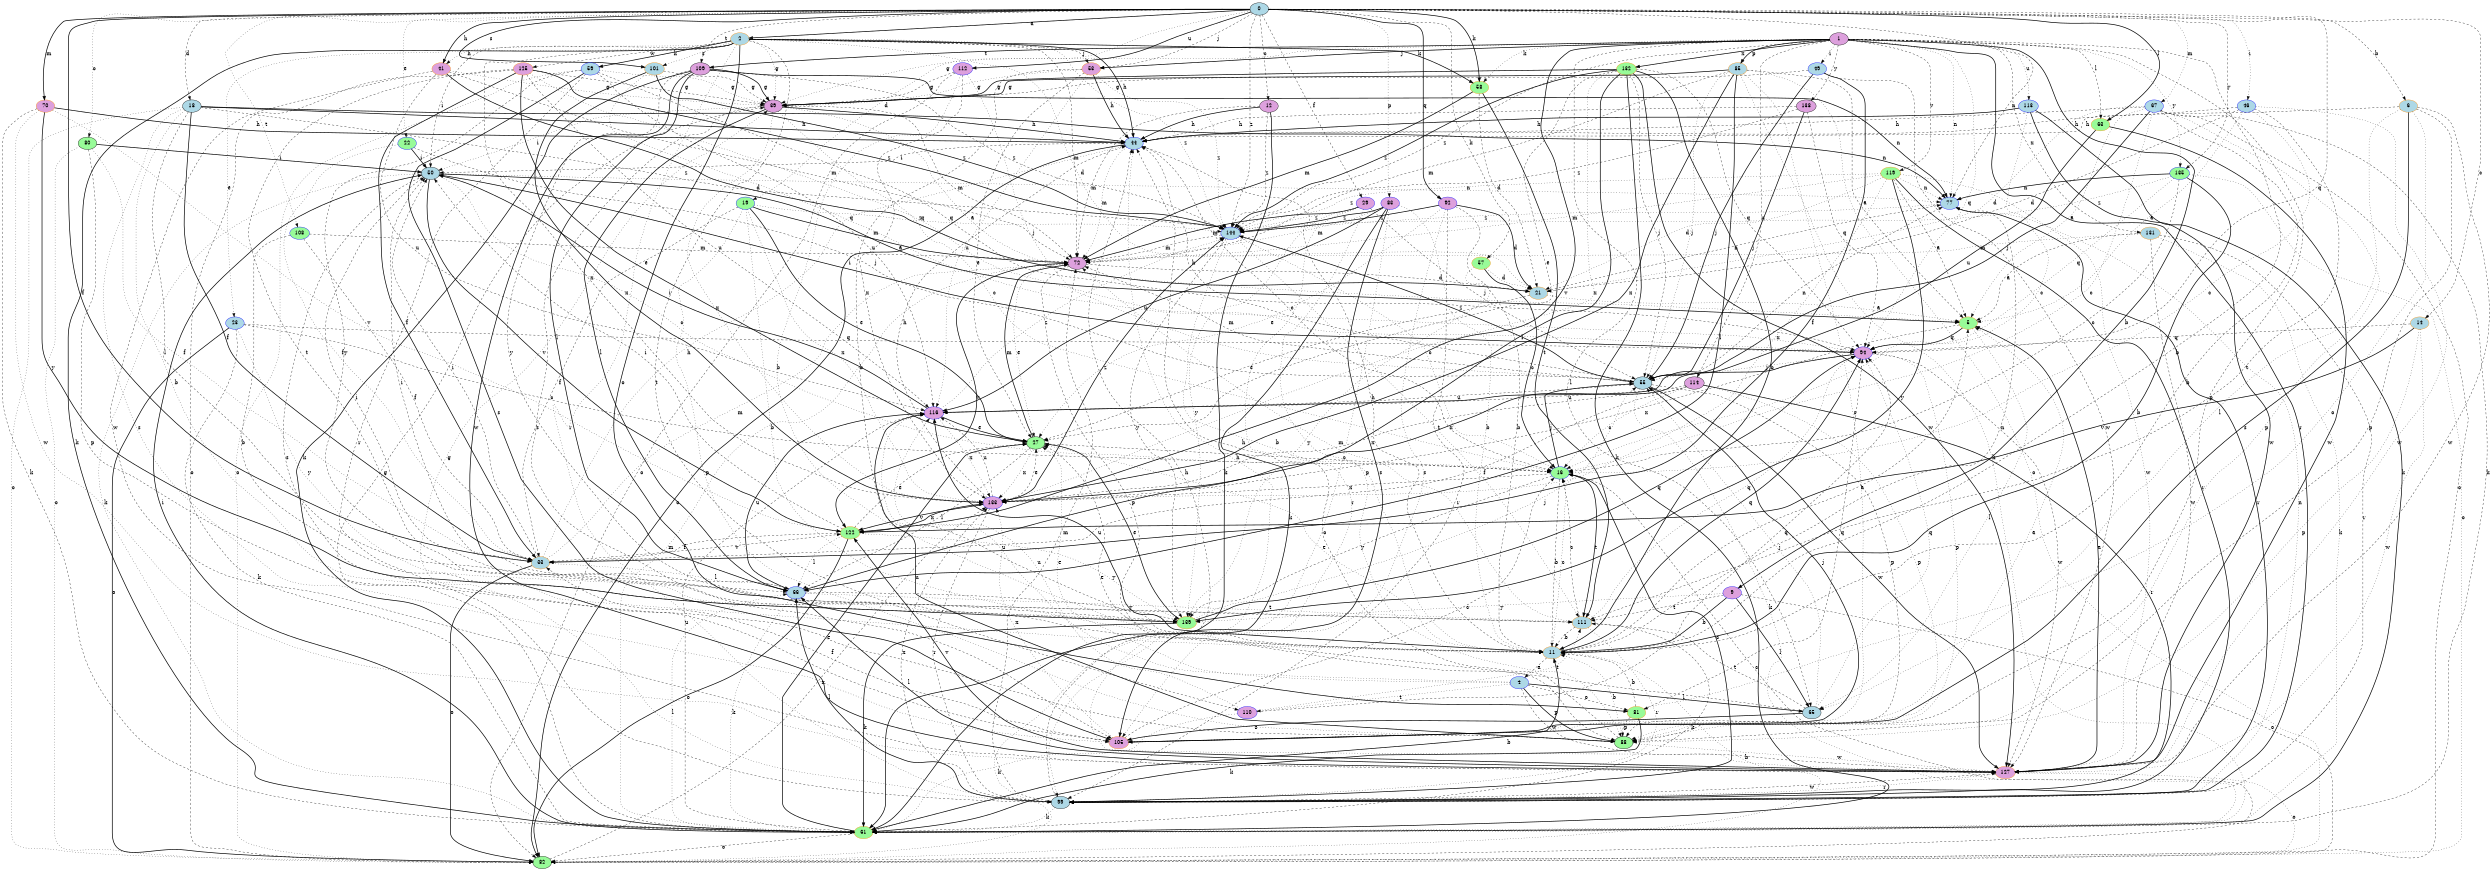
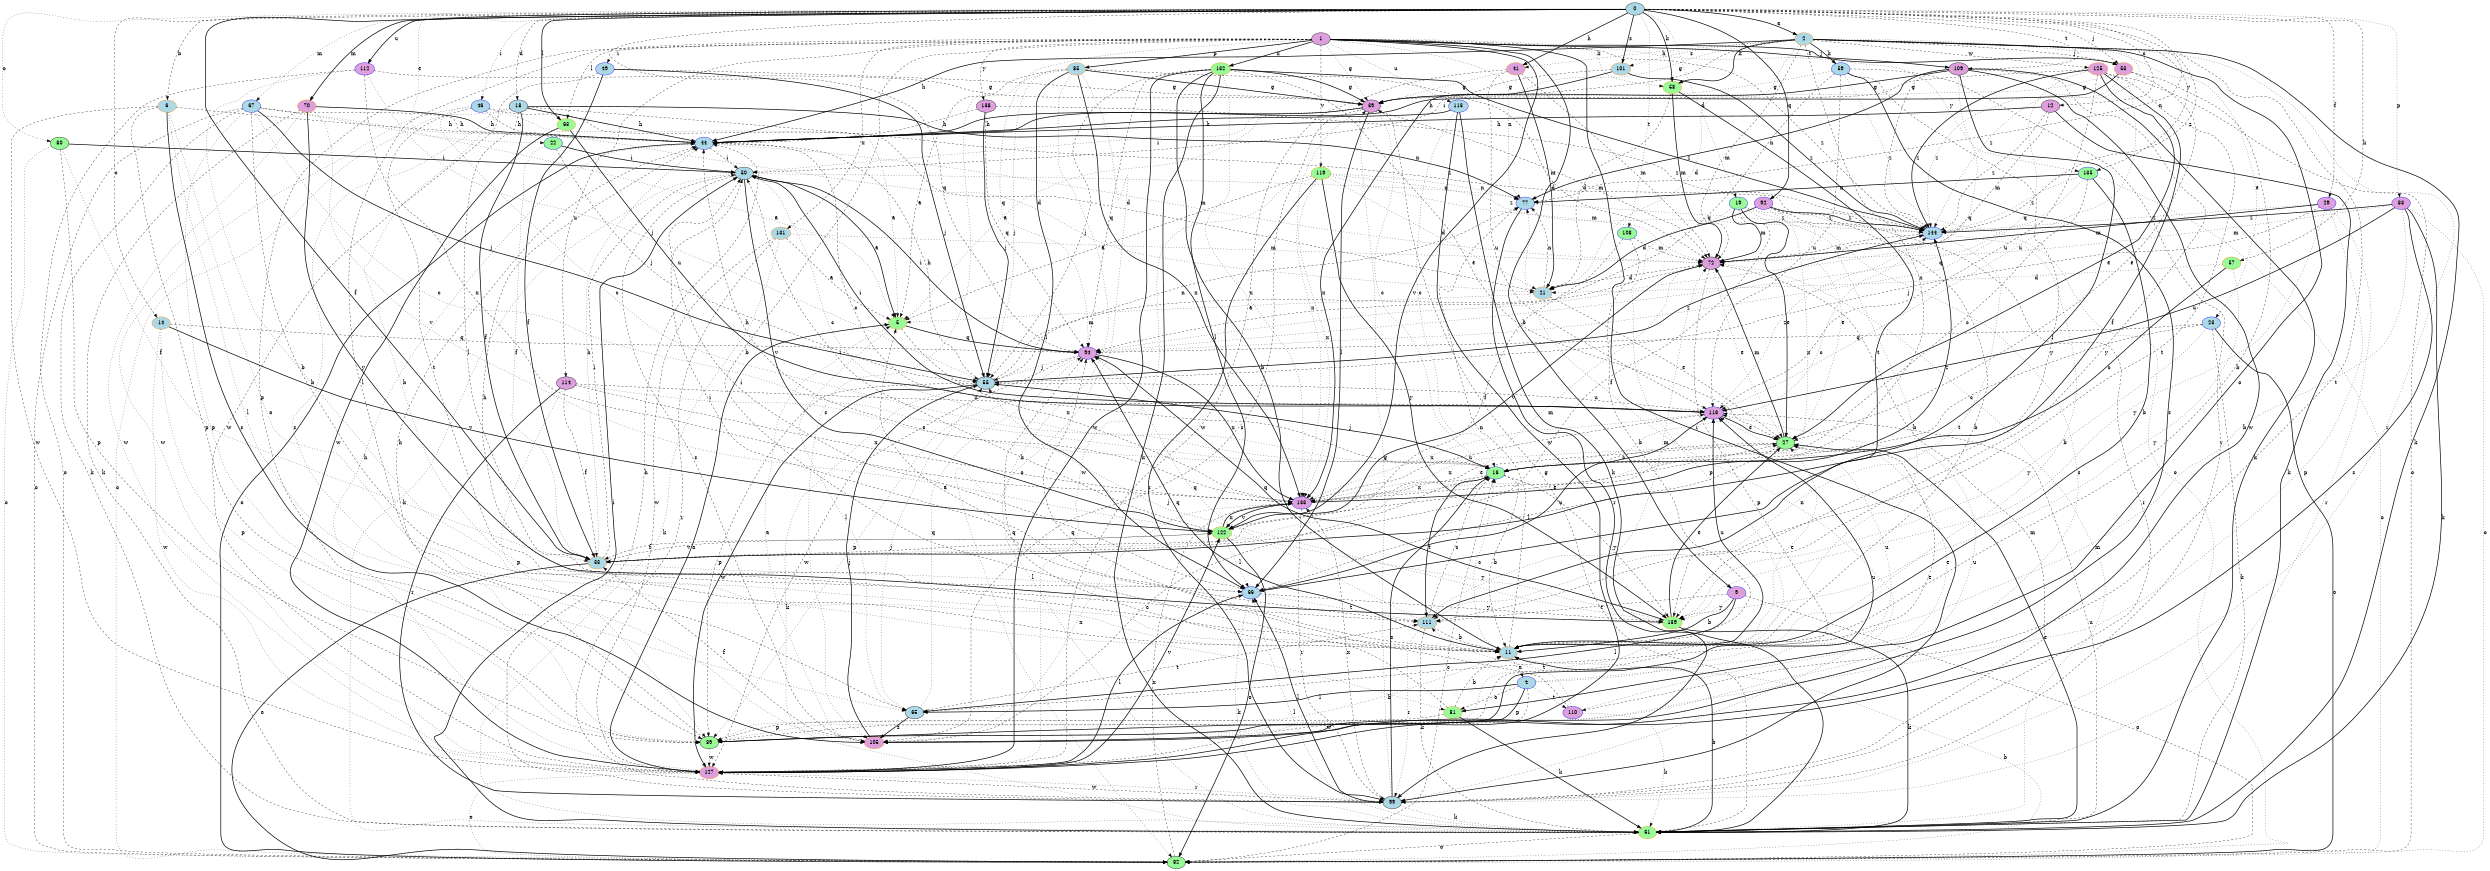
  strict digraph {
    node [color=darkorange fillcolor=lightblue style=filled]
    edge [style=dashed]
    0 [color=black]
    2
    6
    12 [color=black fillcolor=plum]
    14
    18 [color=black]
    19 [color=blue fillcolor=palegreen]
    22 [color=blue fillcolor=palegreen]
    29 [color=blue fillcolor=plum]
    33
    41 [fillcolor=plum]
    46 [color=blue]
    53 [fillcolor=plum]
    57 [fillcolor=palegreen]
    58 [fillcolor=palegreen]
    63 [fillcolor=palegreen]
    67 [color=blue]
    70 [fillcolor=plum]
    77 [color=blue]
    80 [color=black fillcolor=palegreen]
    83 [color=blue fillcolor=plum]
    92 [color=blue fillcolor=plum]
    94 [color=blue fillcolor=plum]
    101
    108 [color=blue fillcolor=palegreen]
    109 [color=black fillcolor=plum]
    112 [color=blue fillcolor=plum]
    135 [color=blue fillcolor=palegreen]
    144 [color=blue]
    39 [color=black fillcolor=plum]
    99 [color=black]
    21
    23 [color=blue]
    44 [color=blue]
    50 [color=black]
    59 [color=blue]
    61 [fillcolor=palegreen]
    72 [color=black fillcolor=plum]
    81 [fillcolor=palegreen]
    110 [color=blue fillcolor=plum]
    125 [fillcolor=plum]
    133 [color=blue fillcolor=plum]
    65 [color=black]
-   88 [color=black fillcolor=palegreen]
+   88 [color=black fillcolor=palegreen label=89]
    127 [fillcolor=plum]
    105 [fillcolor=plum]
    122 [fillcolor=palegreen]
    11
    82 [color=black fillcolor=palegreen]
    66 [color=blue]
    27 [color=black fillcolor=palegreen]
    55 [color=black]
    139 [fillcolor=palegreen]
    116 [color=blue fillcolor=plum]
    5 [fillcolor=palegreen]
    111
    16 [color=blue fillcolor=palegreen]
    1 [color=black fillcolor=plum]
    9 [color=blue fillcolor=plum]
    49 [color=blue]
    85
    113 [color=blue]
    114 [color=black fillcolor=plum]
    119 [fillcolor=palegreen]
    131
    132 [fillcolor=palegreen]
    138 [color=black fillcolor=plum]
    4 [color=blue]
    0 -> 2 [label=a style=bold]
    0 -> 6 [label=b]
    0 -> 12 [label=c]
    0 -> 14 [label=c]
    0 -> 18 [label=d]
    0 -> 19 [label=d style=dotted]
    0 -> 22 [label=e style=dotted]
    0 -> 29 [label=f]
    0 -> 33 [label=f style=bold]
    0 -> 41 [label=h style=bold]
    0 -> 46 [label=i style=dotted]
    0 -> 53 [label=j]
    0 -> 57 [label=k]
    0 -> 58 [label=k style=bold]
    0 -> 63 [label=l style=bold]
    0 -> 67 [label=m style=dotted]
    0 -> 70 [label=m style=bold]
    0 -> 77 [label=n]
    0 -> 80 [label=o style=dotted]
    0 -> 83 [label=p style=dotted]
    0 -> 92 [label=q style=bold]
    0 -> 94 [label=q]
    0 -> 101 [label=s style=bold]
    0 -> 108 [label=t style=dotted]
    0 -> 109 [label=t]
    0 -> 112 [label=u style=bold]
    0 -> 135 [label=y]
    0 -> 144 [label=z]
    2 -> 41 [label=h style=dotted]
    2 -> 53 [label=j]
    2 -> 58 [label=k style=bold]
    2 -> 101 [label=s style=dotted]
    2 -> 144 [label=z style=dotted]
    2 -> 39 [label=g style=dotted]
    2 -> 99 [label=r style=dotted]
    2 -> 21 [label=d style=dotted]
    2 -> 23 [label=e style=dotted]
    2 -> 44 [label=h style=bold]
    2 -> 50 [label=i]
    2 -> 59 [label=k style=bold]
    2 -> 61 [label=k style=bold]
    2 -> 72 [label=m]
    2 -> 81 [label=o style=bold]
    2 -> 110 [label=t]
    2 -> 125 [label=w]
    2 -> 133 [label=x]
    6 -> 44 [label=h]
    6 -> 81 [label=o style=dotted]
    6 -> 65 [label=l style=dotted]
    6 -> 88 [label=p]
    6 -> 127 [label=w]
    6 -> 105 [label=s style=bold]
    12 -> 144 [label=z]
    12 -> 44 [label=h style=bold]
    12 -> 61 [label=k style=bold]
    12 -> 72 [label=m]
    14 -> 94 [label=q]
    14 -> 88 [label=p style=dotted]
    14 -> 127 [label=w style=dotted]
    14 -> 122 [label=v style=bold]
    18 -> 33 [label=f style=bold]
    18 -> 77 [label=n style=bold]
    18 -> 144 [label=z]
    18 -> 44 [label=h style=bold]
    18 -> 105 [label=s style=dotted]
    18 -> 11 [label=b style=dotted]
    18 -> 82 [label=o style=dotted]
    18 -> 66 [label=l]
    19 -> 33 [label=f]
    19 -> 144 [label=z style=dotted]
    19 -> 72 [label=m style=bold]
    19 -> 133 [label=x style=dotted]
    19 -> 88 [label=p style=dotted]
    19 -> 11 [label=b style=dotted]
    19 -> 27 [label=e style=bold]
    22 -> 33 [label=f style=dotted]
    22 -> 50 [label=i style=bold]
    22 -> 55 [label=j]
    29 -> 144 [label=z style=dotted]
    29 -> 99 [label=r style=dotted]
    29 -> 72 [label=m style=bold]
    29 -> 88 [label=p style=dotted]
    29 -> 55 [label=j]
    29 -> 139 [label=y style=dotted]
    33 -> 44 [label=h style=dotted]
    33 -> 50 [label=i]
    33 -> 72 [label=m style=dotted]
    33 -> 122 [label=v]
    33 -> 82 [label=o style=bold]
    33 -> 66 [label=l style=dotted]
    41 -> 39 [label=g style=dotted]
    41 -> 21 [label=d style=bold]
    41 -> 72 [label=m]
    41 -> 127 [label=w]
    41 -> 116 [label=u]
    46 -> 21 [label=d]
    46 -> 44 [label=h]
    46 -> 127 [label=w style=dotted]
    46 -> 5 [label=a style=dotted]
    46 -> 111 [label=t]
    46 -> 16 [label=c style=dotted]
    53 -> 144 [label=z style=dotted]
    53 -> 39 [label=g style=dotted]
    53 -> 44 [label=h style=bold]
    53 -> 11 [label=b]
    53 -> 27 [label=e]
    53 -> 116 [label=u style=dotted]
    57 -> 21 [label=d style=dotted]
    57 -> 139 [label=y style=dotted]
    57 -> 16 [label=c style=bold]
    58 -> 21 [label=d]
    58 -> 72 [label=m style=bold]
    58 -> 111 [label=t style=bold]
    63 -> 127 [label=w style=bold]
    63 -> 116 [label=u style=bold]
    67 -> 21 [label=d style=dotted]
    67 -> 44 [label=h]
    67 -> 61 [label=k]
    67 -> 88 [label=p style=dotted]
    67 -> 11 [label=b]
    67 -> 82 [label=o]
    67 -> 55 [label=j style=bold]
    67 -> 5 [label=a style=dotted]
    67 -> 16 [label=c style=dotted]
    70 -> 44 [label=h style=bold]
    70 -> 61 [label=k]
    70 -> 127 [label=w style=dotted]
    70 -> 122 [label=v style=dotted]
    70 -> 139 [label=y style=bold]
    77 -> 144 [label=z style=dotted]
    77 -> 99 [label=r style=bold]
    80 -> 33 [label=f style=dotted]
    80 -> 50 [label=i style=bold]
    80 -> 88 [label=p]
    80 -> 82 [label=o style=dotted]
    83 -> 144 [label=z style=bold]
    83 -> 61 [label=k style=bold]
    83 -> 72 [label=m style=dotted]
    83 -> 105 [label=s style=bold]
    83 -> 11 [label=b style=dotted]
    83 -> 82 [label=o style=dotted]
    83 -> 116 [label=u style=bold]
    92 -> 144 [label=z style=bold]
    92 -> 99 [label=r]
    92 -> 21 [label=d style=bold]
    92 -> 105 [label=s style=dotted]
    92 -> 11 [label=b]
    92 -> 27 [label=e style=dotted]
    94 -> 50 [label=i style=bold]
    94 -> 133 [label=x style=bold]
    94 -> 88 [label=p style=dotted]
    94 -> 127 [label=w]
    94 -> 55 [label=j style=dotted]
-   101 -> 94 [label=q style=dotted]
+   109 -> 94 [label=q style=dotted]
    101 -> 144 [label=z style=bold]
    101 -> 39 [label=g]
    101 -> 133 [label=x style=bold]
    108 -> 33 [label=f]
    108 -> 72 [label=m]
    108 -> 11 [label=b]
    109 -> 77 [label=n style=bold]
    109 -> 144 [label=z]
    109 -> 39 [label=g style=bold]
    109 -> 61 [label=k style=bold]
    109 -> 127 [label=w style=bold]
    109 -> 66 [label=l style=bold]
    109 -> 139 [label=y]
    112 -> 39 [label=g]
    112 -> 133 [label=x]
    112 -> 11 [label=b style=dotted]
    112 -> 82 [label=o]
    112 -> 55 [label=j style=dotted]
    135 -> 77 [label=n style=bold]
    135 -> 94 [label=q style=dotted]
    135 -> 144 [label=z style=dotted]
    135 -> 11 [label=b style=bold]
    135 -> 82 [label=o style=dotted]
    135 -> 16 [label=c]
    144 -> 72 [label=m]
    144 -> 11 [label=b style=dotted]
-   144 -> 139 [label=y]
    144 -> 111 [label=t style=dotted]
    144 -> 16 [label=c style=dotted]
    39 -> 44 [label=h style=bold]
    39 -> 50 [label=i style=dotted]
    39 -> 72 [label=m]
    39 -> 133 [label=x style=dotted]
    39 -> 105 [label=s]
    39 -> 66 [label=l style=bold]
    39 -> 5 [label=a style=dotted]
    39 -> 16 [label=c style=dotted]
    99 -> 77 [label=n style=dotted]
    99 -> 39 [label=g style=dotted]
    99 -> 44 [label=h]
    99 -> 61 [label=k style=dotted]
    99 -> 72 [label=m]
    99 -> 133 [label=x]
    99 -> 127 [label=w]
    99 -> 66 [label=l style=bold]
    99 -> 16 [label=c style=bold]
    21 -> 77 [label=n]
    21 -> 27 [label=e]
    21 -> 5 [label=a style=dotted]
    23 -> 94 [label=q]
    23 -> 61 [label=k]
    23 -> 82 [label=o style=bold]
    23 -> 139 [label=y style=dotted]
    23 -> 16 [label=c]
    44 -> 50 [label=i]
    44 -> 72 [label=m style=dotted]
    44 -> 82 [label=o style=bold]
    44 -> 16 [label=c]
    50 -> 77 [label=n style=dotted]
    50 -> 61 [label=k style=dotted]
    50 -> 105 [label=s]
    50 -> 122 [label=v style=bold]
    50 -> 5 [label=a style=bold]
    50 -> 16 [label=c style=dotted]
    59 -> 94 [label=q]
    59 -> 39 [label=g style=dotted]
    59 -> 99 [label=r]
    59 -> 105 [label=s style=bold]
    59 -> 82 [label=o style=dotted]
    59 -> 139 [label=y]
    59 -> 116 [label=u]
    61 -> 39 [label=g]
    61 -> 50 [label=i style=bold]
    61 -> 72 [label=m style=dotted]
    61 -> 11 [label=b style=bold]
    61 -> 82 [label=o]
    61 -> 66 [label=l style=dotted]
    61 -> 27 [label=e style=bold]
    61 -> 116 [label=u]
    72 -> 21 [label=d]
    72 -> 88 [label=p]
    72 -> 122 [label=v style=bold]
    72 -> 27 [label=e style=dotted]
    81 -> 94 [label=q]
    81 -> 61 [label=k style=bold]
    81 -> 88 [label=p]
    81 -> 11 [label=b]
    110 -> 94 [label=q]
    110 -> 61 [label=k style=dotted]
    110 -> 116 [label=u style=dotted]
    110 -> 111 [label=t style=dotted]
    125 -> 33 [label=f style=bold]
    125 -> 94 [label=q style=dotted]
    125 -> 144 [label=z style=bold]
    125 -> 39 [label=g]
    125 -> 82 [label=o]
    125 -> 27 [label=e style=bold]
    125 -> 116 [label=u]
    125 -> 111 [label=t]
    133 -> 144 [label=z style=bold]
    133 -> 99 [label=r]
    133 -> 44 [label=h]
    133 -> 122 [label=v style=bold]
    133 -> 27 [label=e]
    133 -> 116 [label=u]
    65 -> 94 [label=q style=dotted]
    65 -> 105 [label=s style=bold]
    65 -> 27 [label=e]
    65 -> 55 [label=j style=dotted]
    65 -> 111 [label=t]
    88 -> 44 [label=h]
    88 -> 127 [label=w style=dotted]
    88 -> 11 [label=b style=dotted]
    88 -> 116 [label=u style=bold]
    127 -> 99 [label=r style=dotted]
    127 -> 44 [label=h style=dotted]
    127 -> 122 [label=v style=bold]
    127 -> 82 [label=o style=dotted]
    127 -> 66 [label=l style=bold]
    127 -> 5 [label=a style=bold]
    105 -> 33 [label=f]
    105 -> 133 [label=x style=dotted]
    105 -> 55 [label=j style=bold]
    105 -> 5 [label=a style=dotted]
    105 -> 16 [label=c]
    122 -> 33 [label=f]
    122 -> 50 [label=i]
    122 -> 133 [label=x style=bold]
    122 -> 82 [label=o style=bold]
    122 -> 66 [label=l style=dotted]
    122 -> 27 [label=e]
    122 -> 139 [label=y style=dotted]
    11 -> 77 [label=n]
    11 -> 94 [label=q style=bold]
    11 -> 44 [label=h]
    11 -> 27 [label=e style=dotted]
    11 -> 116 [label=u style=bold]
    11 -> 5 [label=a]
    11 -> 16 [label=c style=dotted]
    11 -> 4 [label=a]
    82 -> 133 [label=x]
    82 -> 11 [label=b style=dotted]
    82 -> 16 [label=c]
    66 -> 50 [label=i]
    66 -> 61 [label=k style=dotted]
    66 -> 139 [label=y]
    66 -> 116 [label=u style=bold]
    66 -> 111 [label=t style=dotted]
    27 -> 72 [label=m style=bold]
    27 -> 133 [label=x style=dotted]
    27 -> 66 [label=l]
    27 -> 16 [label=c]
    55 -> 77 [label=n]
    55 -> 144 [label=z style=bold]
    55 -> 44 [label=h]
    55 -> 61 [label=k style=dotted]
    55 -> 72 [label=m]
    55 -> 88 [label=p]
    55 -> 127 [label=w style=bold]
    55 -> 116 [label=u]
    139 -> 94 [label=q style=bold]
    139 -> 61 [label=k style=bold]
    139 -> 27 [label=e style=bold]
    139 -> 55 [label=j style=dotted]
    116 -> 144 [label=z style=dotted]
    116 -> 50 [label=i style=bold]
    116 -> 133 [label=x style=dotted]
    116 -> 27 [label=e style=bold]
    5 -> 94 [label=q style=bold]
    5 -> 133 [label=x]
    5 -> 65 [label=l style=dotted]
    111 -> 94 [label=q style=dotted]
    111 -> 99 [label=r style=dotted]
    111 -> 50 [label=i]
    111 -> 61 [label=k]
    111 -> 72 [label=m style=dotted]
    111 -> 11 [label=b]
    111 -> 16 [label=c]
    16 -> 133 [label=x]
    16 -> 11 [label=b]
    16 -> 55 [label=j style=bold]
    16 -> 139 [label=y]
    16 -> 111 [label=t style=bold]
    1 -> 53 [label=j style=bold]
    1 -> 58 [label=k style=dotted]
    1 -> 63 [label=l]
    1 -> 77 [label=n style=dotted]
    1 -> 94 [label=q style=dotted]
    1 -> 109 [label=t style=bold]
    1 -> 135 [label=y style=dotted]
    1 -> 144 [label=z]
    1 -> 39 [label=g style=dotted]
    1 -> 99 [label=r style=bold]
    1 -> 65 [label=l]
    1 -> 88 [label=p]
    1 -> 122 [label=v style=bold]
    1 -> 11 [label=b]
    1 -> 9 [label=b style=bold]
    1 -> 49 [label=i style=dotted]
    1 -> 85 [label=p style=bold]
    1 -> 113 [label=u style=dotted]
    1 -> 114 [label=u]
    1 -> 119 [label=v]
    1 -> 131 [label=x]
    1 -> 132 [label=x style=bold]
    1 -> 138 [label=y]
    9 -> 65 [label=l style=bold]
    9 -> 11 [label=b style=bold]
    9 -> 82 [label=o]
    9 -> 139 [label=y style=dotted]
    9 -> 111 [label=t]
    49 -> 33 [label=f style=bold]
    49 -> 39 [label=g]
    49 -> 127 [label=w]
    49 -> 55 [label=j style=bold]
    85 -> 39 [label=g style=bold]
    85 -> 61 [label=k style=dotted]
    85 -> 72 [label=m]
    85 -> 133 [label=x style=bold]
    85 -> 105 [label=s style=dotted]
    85 -> 82 [label=o style=dotted]
    85 -> 66 [label=l style=bold]
    85 -> 55 [label=j style=dotted]
    85 -> 5 [label=a]
    113 -> 44 [label=h style=bold]
    113 -> 61 [label=k style=bold]
    113 -> 127 [label=w style=bold]
    113 -> 16 [label=c style=dotted]
    114 -> 33 [label=f]
    114 -> 99 [label=r style=bold]
    114 -> 133 [label=x]
    114 -> 88 [label=p style=dotted]
    114 -> 116 [label=u]
    114 -> 16 [label=c style=dotted]
    119 -> 77 [label=n style=dotted]
    119 -> 144 [label=z style=dotted]
    119 -> 99 [label=r style=bold]
    119 -> 21 [label=d style=dotted]
    119 -> 72 [label=m style=dotted]
    119 -> 133 [label=x style=dotted]
    119 -> 127 [label=w style=dotted]
    119 -> 139 [label=y style=bold]
    119 -> 5 [label=a]
    131 -> 99 [label=r]
    131 -> 61 [label=k style=dotted]
    131 -> 72 [label=m style=dotted]
    131 -> 127 [label=w]
    131 -> 5 [label=a]
    132 -> 94 [label=q]
    132 -> 144 [label=z style=bold]
    132 -> 39 [label=g style=bold]
    132 -> 61 [label=k style=bold]
    132 -> 133 [label=x style=dotted]
    132 -> 127 [label=w style=bold]
    132 -> 11 [label=b style=bold]
    132 -> 66 [label=l style=bold]
    132 -> 27 [label=e]
    132 -> 55 [label=j]
    138 -> 94 [label=q]
    138 -> 144 [label=z]
    138 -> 44 [label=h]
    138 -> 55 [label=j style=bold]
    4 -> 81 [label=o]
    4 -> 110 [label=t style=dotted]
    4 -> 65 [label=l style=bold]
    4 -> 88 [label=p style=bold]
    4 -> 127 [label=w]
    4 -> 27 [label=e style=dotted]
    4 -> 116 [label=u style=dotted]
  }
